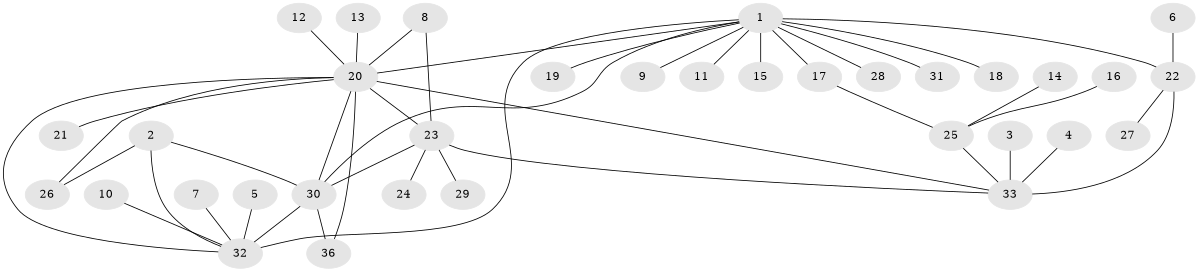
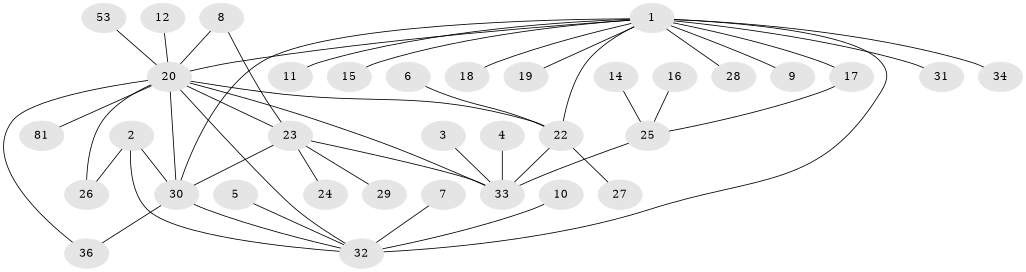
  graph {
    node [color=gray90 style=filled]
    edge [weight=1.0]
    1
    9
    11
    15
    18
    19
    20
    22
    28
    30
    31
    32
+   34
    17
    33
    23
-   21
+   21 [label=81]
    26
    36
    27
    25
    2
    3
    4
    5
    6
    7
    8
    24
    29
    10
    12
-   13
+   13 [label=53]
    14
    16
    1 -- 9
    1 -- 11
    1 -- 15
    1 -- 18
    1 -- 19
    1 -- 20
    1 -- 22 [weight=2.0]
    1 -- 28
    1 -- 30
    1 -- 31
    1 -- 32 [weight=2.0]
+   1 -- 34
    1 -- 17 [weight=2.0]
+   20 -- 22
    20 -- 30
    20 -- 32
    20 -- 33
    20 -- 23
    20 -- 21
    20 -- 26
    20 -- 36
    22 -- 33 [weight=2.0]
    22 -- 27
    30 -- 32
    30 -- 36
    17 -- 25
    23 -- 30 [weight=2.0]
    23 -- 33
    23 -- 24
    23 -- 29
    25 -- 33
    2 -- 30
    2 -- 32
    2 -- 26 [weight=2.0]
    3 -- 33
    4 -- 33
    5 -- 32
    6 -- 22
    7 -- 32
    8 -- 20
    8 -- 23
    10 -- 32
    12 -- 20
    13 -- 20
    14 -- 25
    16 -- 25
  }
